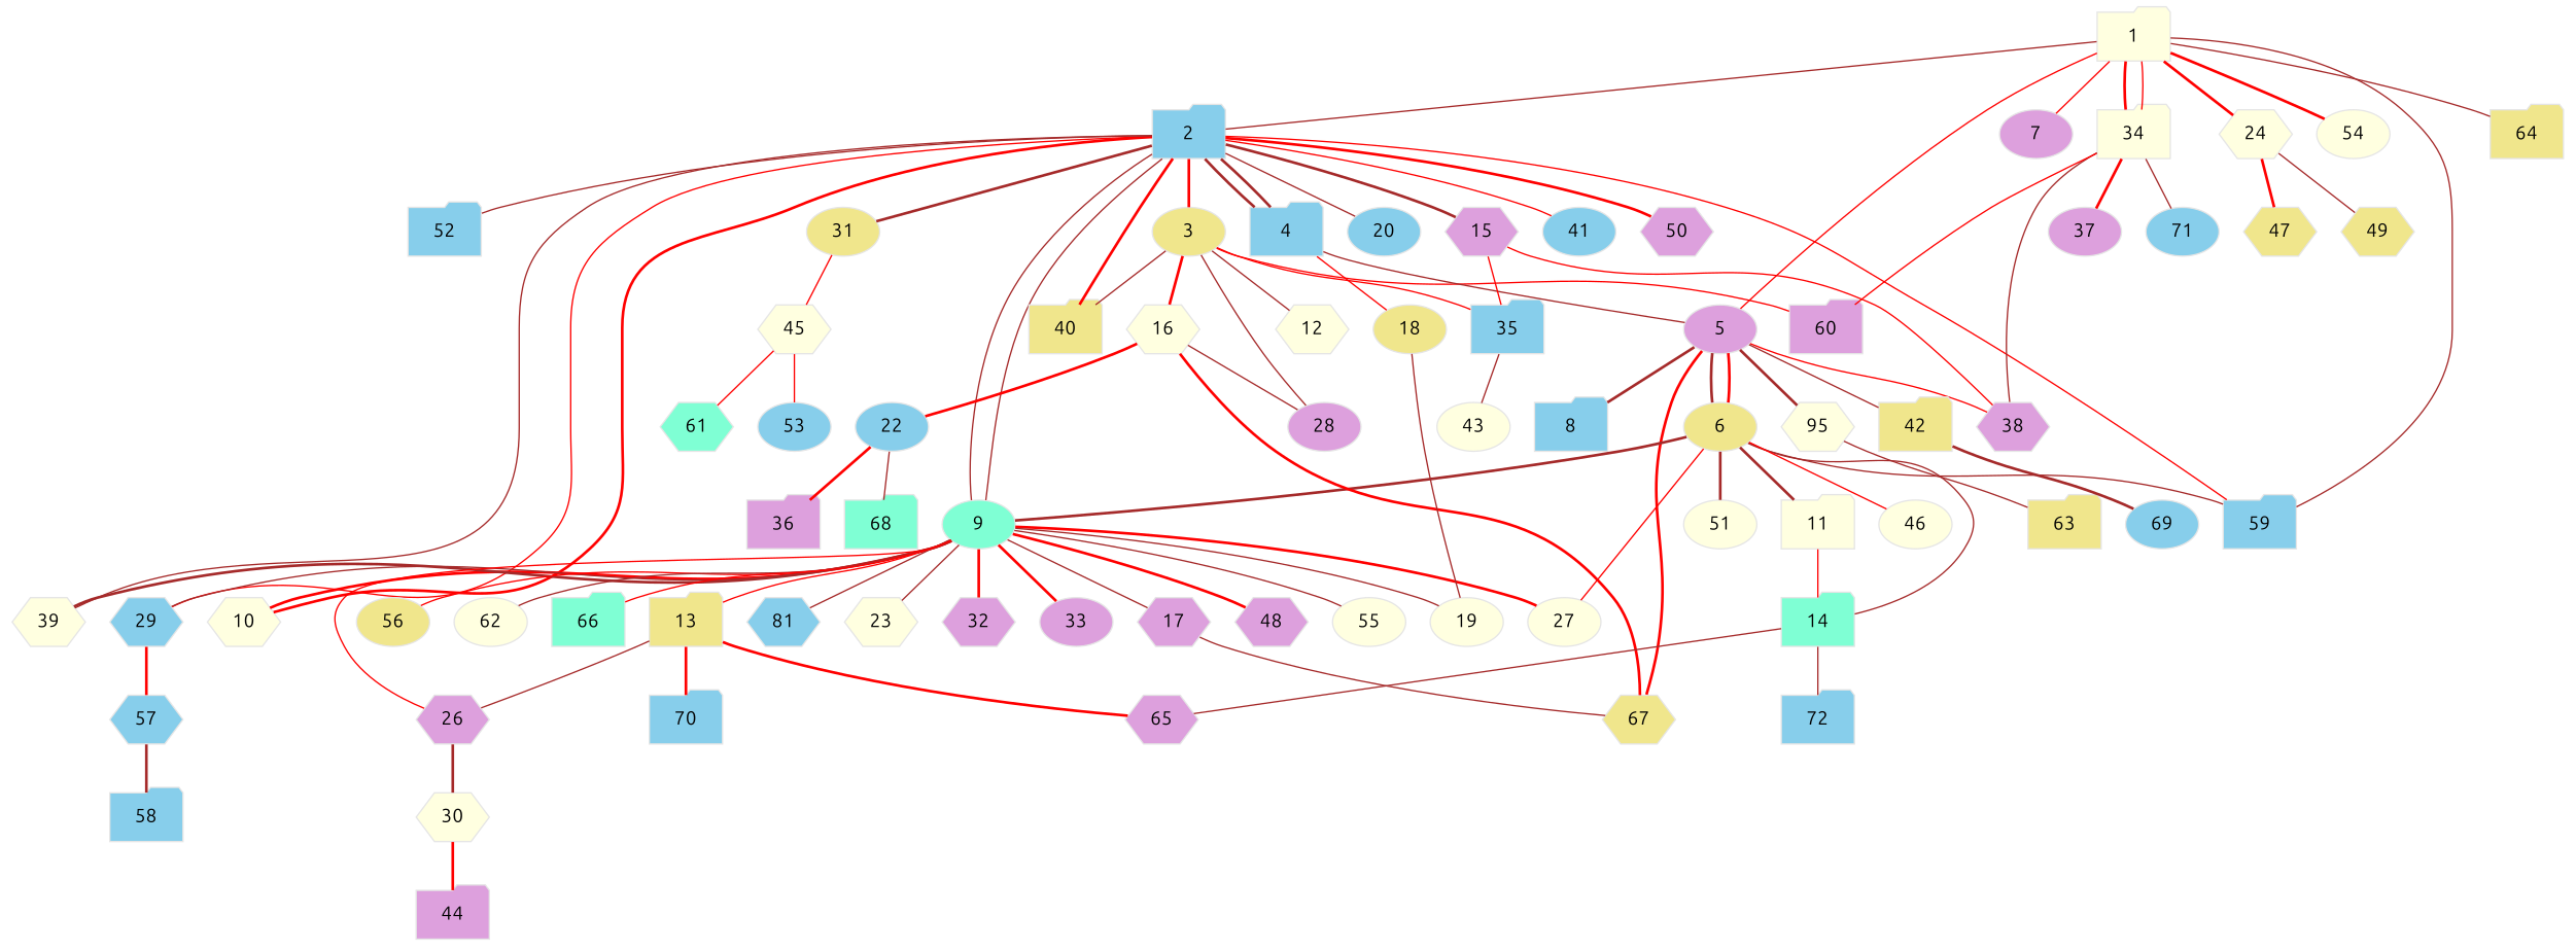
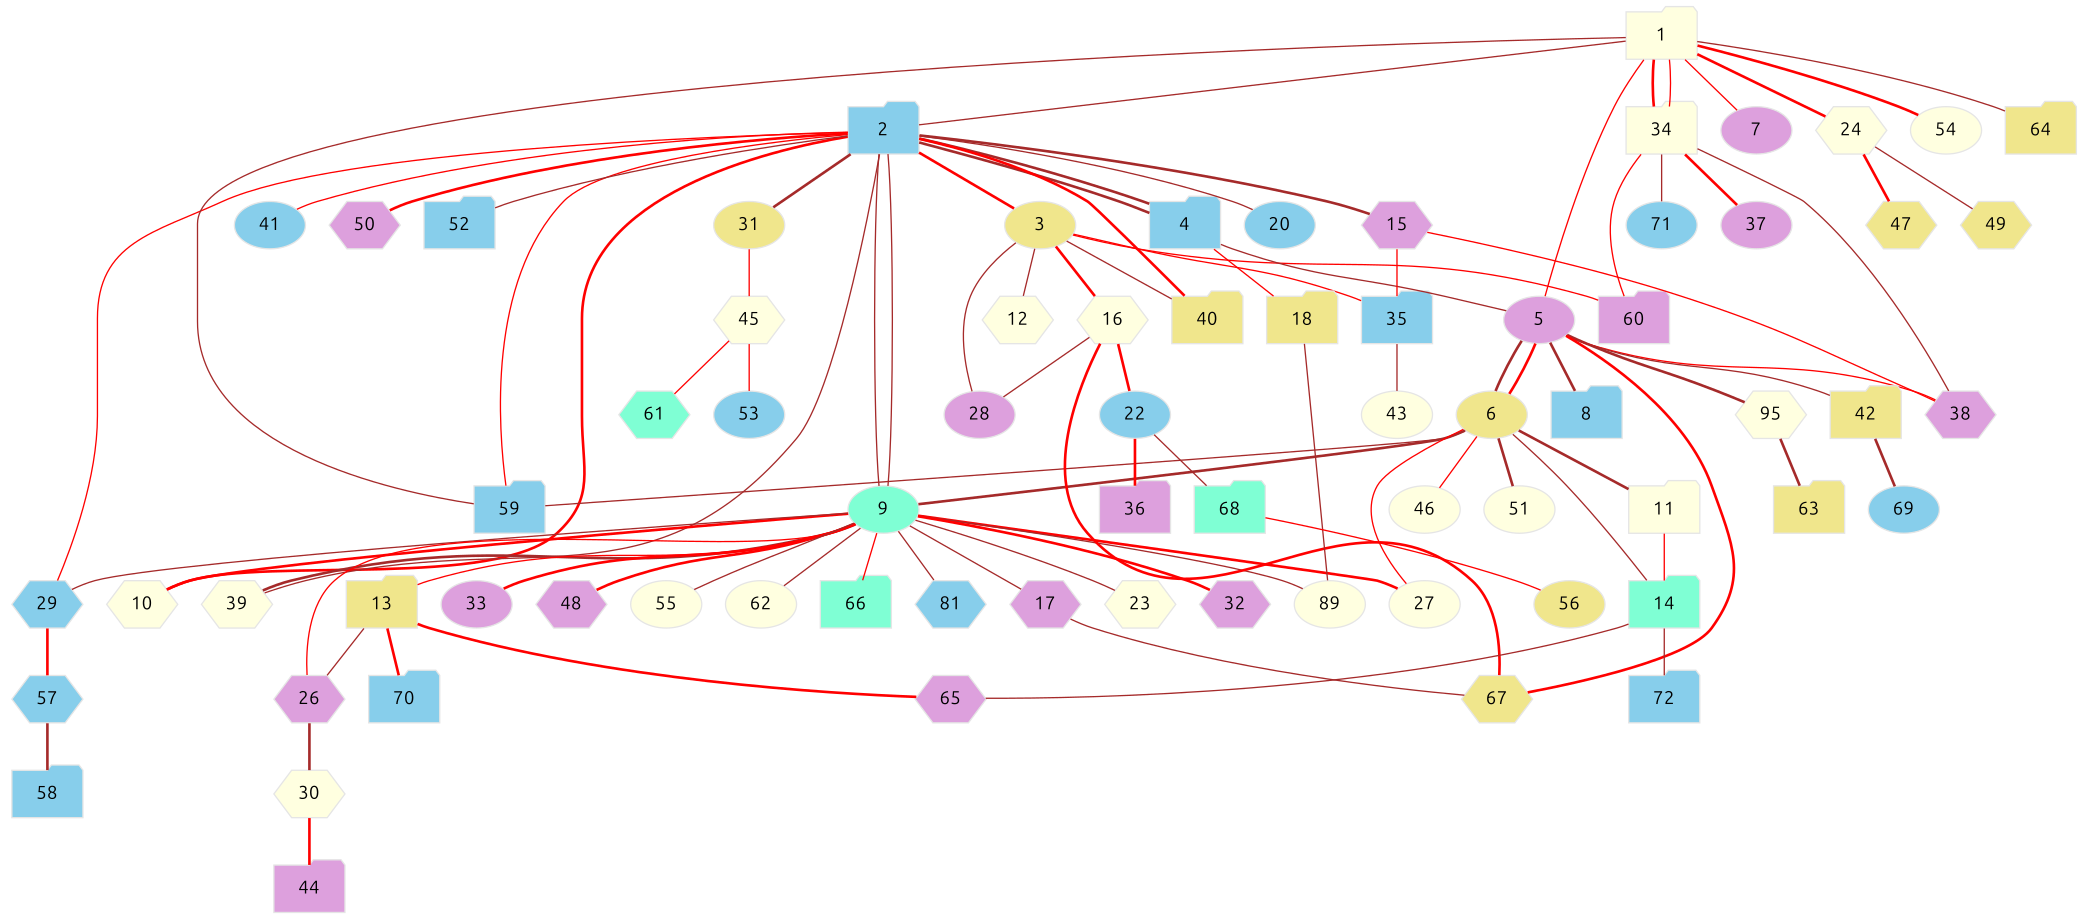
  graph {
    fontname=Ubuntu
    node [color=gray90 fillcolor=lightyellow fontname=Ubuntu shape=folder style=filled]
    edge [color=brown fontname=Ubuntu style=solid]
    2 [fillcolor=skyblue]
    1
    5 [fillcolor=plum shape=ellipse]
    7 [fillcolor=plum shape=ellipse]
    24 [shape=hexagon]
    34
    54 [shape=ellipse]
    59 [fillcolor=skyblue]
    64 [fillcolor=khaki]
    3 [fillcolor=khaki shape=ellipse]
    4 [fillcolor=skyblue]
    9 [fillcolor=aquamarine shape=ellipse]
    10 [shape=hexagon]
    15 [fillcolor=plum shape=hexagon]
    20 [fillcolor=skyblue shape=ellipse]
    29 [fillcolor=skyblue shape=hexagon]
    31 [fillcolor=khaki shape=ellipse]
    39 [shape=hexagon]
    40 [fillcolor=khaki]
    41 [fillcolor=skyblue shape=ellipse]
    50 [fillcolor=plum shape=hexagon]
    52 [fillcolor=skyblue]
    6 [fillcolor=khaki shape=ellipse]
    8 [fillcolor=skyblue]
    n25 [label=95 shape=hexagon]
    38 [fillcolor=plum shape=hexagon]
    42 [fillcolor=khaki]
    67 [fillcolor=khaki shape=hexagon]
    47 [fillcolor=khaki shape=hexagon]
    49 [fillcolor=khaki shape=hexagon]
    60 [fillcolor=plum]
    37 [fillcolor=plum shape=ellipse]
    71 [fillcolor=skyblue shape=ellipse]
    12 [shape=hexagon]
    16 [shape=hexagon]
    28 [fillcolor=plum shape=ellipse]
    35 [fillcolor=skyblue]
-   18 [fillcolor=khaki shape=ellipse]
+   18 [fillcolor=khaki]
    27 [shape=ellipse]
    13 [fillcolor=khaki]
    17 [fillcolor=plum shape=hexagon]
-   19 [shape=ellipse]
+   19 [shape=ellipse label=89]
    n43 [fillcolor=skyblue label=81 shape=hexagon]
    23 [shape=hexagon]
    26 [fillcolor=plum shape=hexagon]
    32 [fillcolor=plum shape=hexagon]
    33 [fillcolor=plum shape=ellipse]
    48 [fillcolor=plum shape=hexagon]
    55 [shape=ellipse]
    56 [fillcolor=khaki shape=ellipse]
    62 [shape=ellipse]
    66 [fillcolor=aquamarine]
    57 [fillcolor=skyblue shape=hexagon]
    45 [shape=hexagon]
    22 [fillcolor=skyblue shape=ellipse]
    43 [shape=ellipse]
    11
    14 [fillcolor=aquamarine]
    46 [shape=ellipse]
    51 [shape=ellipse]
    63 [fillcolor=khaki]
    69 [fillcolor=skyblue shape=ellipse]
    65 [fillcolor=plum shape=hexagon]
    72 [fillcolor=skyblue]
    70 [fillcolor=skyblue]
    30 [shape=hexagon]
    36 [fillcolor=plum]
    68 [fillcolor=aquamarine]
    44 [fillcolor=plum]
    58 [fillcolor=skyblue]
    53 [fillcolor=skyblue shape=ellipse]
    61 [fillcolor=aquamarine shape=hexagon]
    2 -- 59 [color=red]
    2 -- 3 [color=red style=bold]
    2 -- 4 [style=bold]
    2 -- 4 [style=bold]
    2 -- 9
    2 -- 9
    2 -- 10 [color=red style=bold]
    2 -- 15 [style=bold]
    2 -- 20
    2 -- 29 [color=red]
    2 -- 31 [style=bold]
    2 -- 39
    2 -- 40 [color=red style=bold]
    2 -- 41 [color=red]
    2 -- 50 [color=red style=bold]
    2 -- 52
    1 -- 2
    1 -- 5 [color=red]
    1 -- 7 [color=red]
    1 -- 24 [color=red style=bold]
    1 -- 34 [color=red style=bold]
    1 -- 34 [color=red]
    1 -- 54 [color=red style=bold]
    1 -- 59
    1 -- 64
    5 -- 6 [style=bold]
    5 -- 6 [color=red style=bold]
    5 -- 8 [style=bold]
    5 -- n25 [style=bold]
    5 -- 38 [color=red]
    5 -- 42
    5 -- 67 [color=red style=bold]
    24 -- 47 [color=red style=bold]
    24 -- 49
    34 -- 38
    34 -- 60 [color=red]
    34 -- 37 [color=red style=bold]
    34 -- 71
    3 -- 40
    3 -- 60 [color=red]
    3 -- 12
    3 -- 16 [color=red style=bold]
    3 -- 28
    3 -- 35 [color=red]
    4 -- 5
    4 -- 18 [color=red]
    9 -- 10 [color=red style=bold]
    9 -- 29
    9 -- 39 [style=bold]
    9 -- 27 [color=red style=bold]
    9 -- 13 [color=red]
    9 -- 17
    9 -- 19
    9 -- n43
    9 -- 23
    9 -- 26 [color=red]
    9 -- 32 [color=red style=bold]
    9 -- 33 [color=red style=bold]
    9 -- 48 [color=red style=bold]
    9 -- 55
-   9 -- 56 [color=red]
+   68 -- 56 [color=red]
    9 -- 62
    9 -- 66 [color=red]
    15 -- 38 [color=red]
    15 -- 35 [color=red]
    29 -- 57 [color=red style=bold]
    31 -- 45 [color=red]
    6 -- 59
    6 -- 9 [style=bold]
    6 -- 27 [color=red]
    6 -- 11 [style=bold]
    6 -- 14
    6 -- 46 [color=red]
    6 -- 51 [style=bold]
-   n25 -- 63
+   n25 -- 63 [style=bold]
    42 -- 69 [style=bold]
    16 -- 67 [color=red style=bold]
    16 -- 28
    16 -- 22 [color=red style=bold]
    35 -- 43
    18 -- 19
    13 -- 26
    13 -- 65 [color=red style=bold]
    13 -- 70 [color=red style=bold]
    17 -- 67
    26 -- 30 [style=bold]
    57 -- 58 [style=bold]
    45 -- 53 [color=red]
    45 -- 61 [color=red]
    22 -- 36 [color=red style=bold]
    22 -- 68
    11 -- 14 [color=red]
    14 -- 65
    14 -- 72
    30 -- 44 [color=red style=bold]
  }
